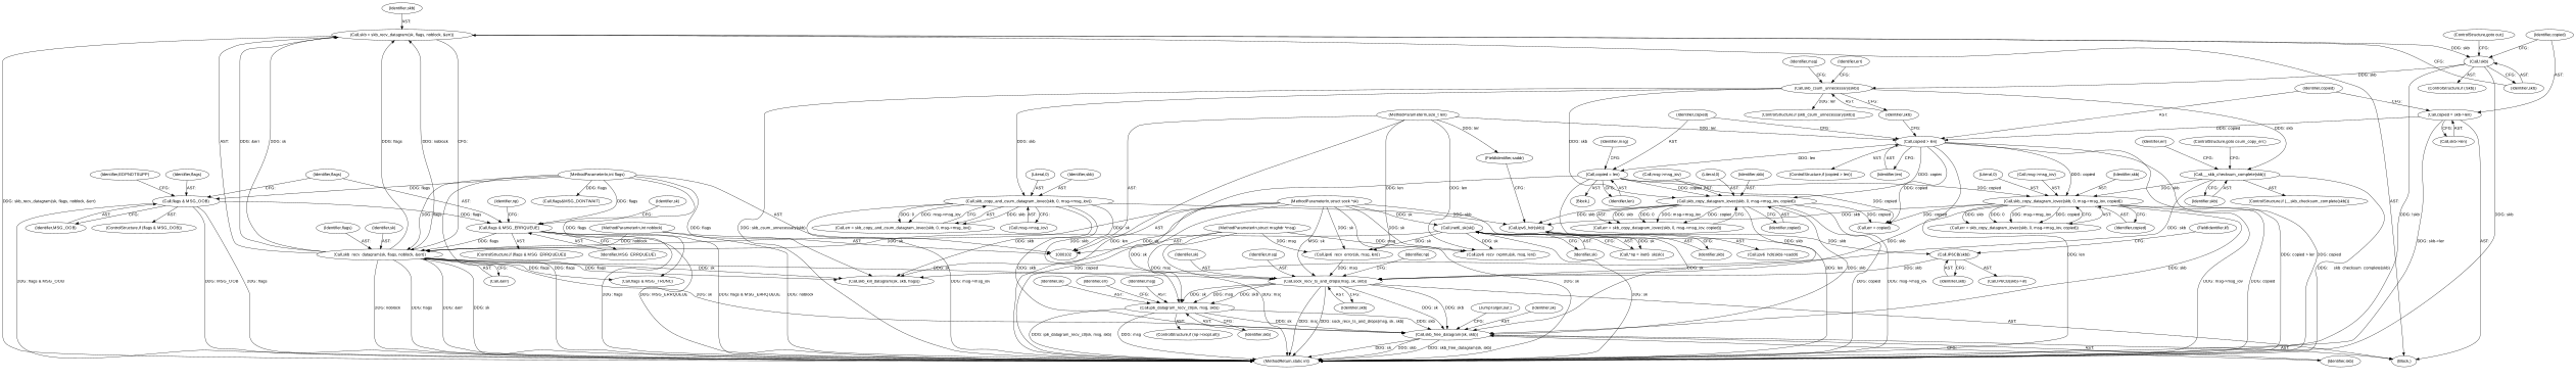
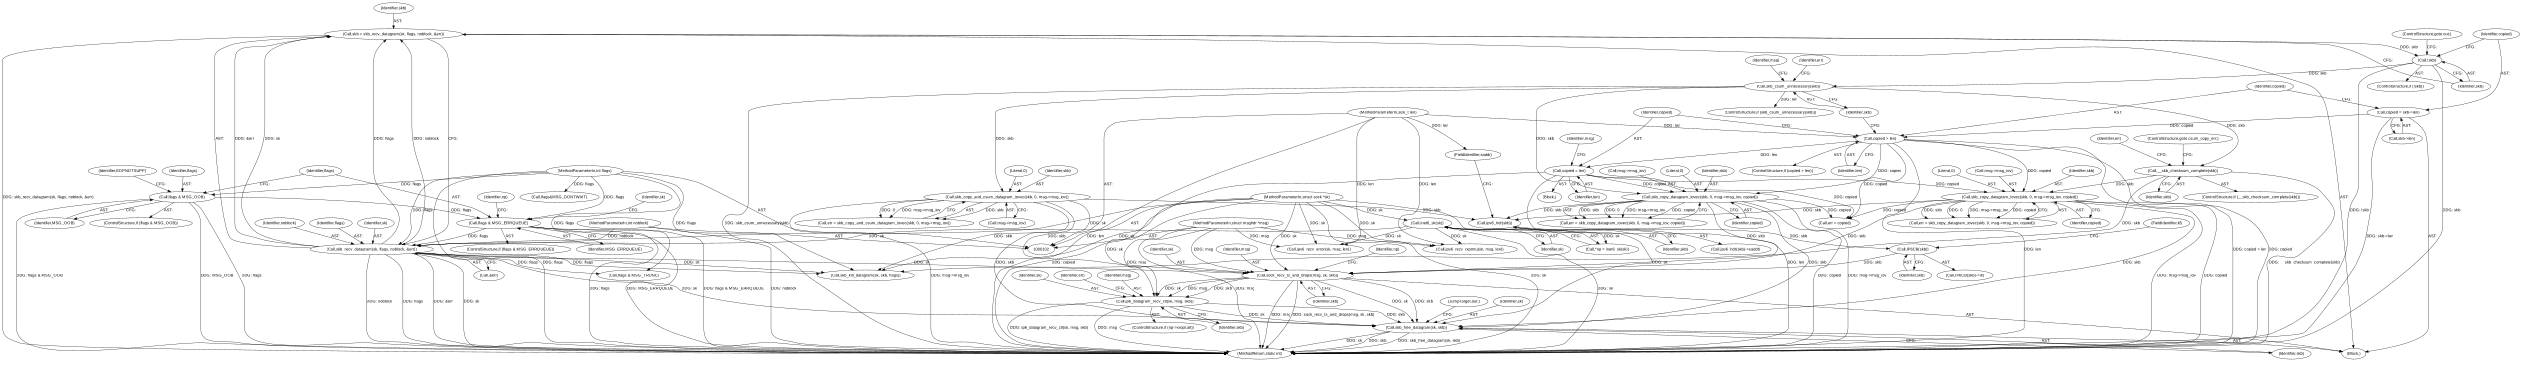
  digraph {
    fontname="Liberation Sans"
    node [fontname="Liberation Sans"]
    edge [fontname="Liberation Sans"]
    n1 [label="(Call,ip6_datagram_recv_ctl(sk, msg, skb))"]
    n2 [label="(Call,skb_free_datagram(sk, skb))"]
    n3 [label="(Identifier,skb)"]
    n4 [label="(ControlStructure,if (np->rxopt.all))"]
    n5 [label="(MethodReturn,static int)"]
    n6 [label="(Block,)"]
    n7 [label="(Identifier,skb)"]
    n8 [label="(Call,sock_recv_ts_and_drops(msg, sk, skb))"]
    n9 [label="(Identifier,skb)"]
    n10 [label="(MethodParameterIn,struct msghdr *msg)"]
    n11 [label="(Call,ipv6_recv_rxpmtu(sk, msg, len))"]
    n12 [label="(Call,ipv6_recv_error(sk, msg, len))"]
    1000102
    n14 [label="(Call,skb_recv_datagram(sk, flags, noblock, &err))"]
    n15 [label="(Call,skb = skb_recv_datagram(sk, flags, noblock, &err))"]
    n16 [label="(Call,flags & MSG_TRUNC)"]
    n17 [label="(Call,&err)"]
    n18 [label="(Call,skb_kill_datagram(sk, skb, flags))"]
    n19 [label="(Call,!skb)"]
    n20 [label="(Call,inet6_sk(sk))"]
    n21 [label="(Identifier,sk)"]
    n22 [label="(Call,*np = inet6_sk(sk))"]
    n23 [label="(MethodParameterIn,struct sock *sk)"]
    n24 [label="(Call,flags & MSG_ERRQUEUE)"]
    n25 [label="(Identifier,MSG_ERRQUEUE)"]
    n26 [label="(ControlStructure,if (flags & MSG_ERRQUEUE))"]
    n27 [label="(Call,flags & MSG_OOB)"]
    n28 [label="(ControlStructure,if (flags & MSG_OOB))"]
    n29 [label="(Identifier,MSG_OOB)"]
    n30 [label="(MethodParameterIn,int flags)"]
    n31 [label="(Call,flags&MSG_DONTWAIT)"]
    n32 [label="(MethodParameterIn,int noblock)"]
    n33 [label="(Call,IP6CB(skb))"]
    n34 [label="(Identifier,skb)"]
    n35 [label="(Call,IP6CB(skb)->iif)"]
    n36 [label="(Call,ipv6_hdr(skb))"]
    n37 [label="(Identifier,skb)"]
    n38 [label="(Call,ipv6_hdr(skb)->saddr)"]
    n39 [label="(Call,skb_copy_and_csum_datagram_iovec(skb, 0, msg->msg_iov))"]
    n40 [label="(Call,msg->msg_iov)"]
    n41 [label="(Call,err = skb_copy_and_csum_datagram_iovec(skb, 0, msg->msg_iov))"]
    n42 [label="(Call,skb_csum_unnecessary(skb))"]
    n43 [label="(Call,__skb_checksum_complete(skb))"]
    n44 [label="(Call,skb_copy_datagram_iovec(skb, 0, msg->msg_iov, copied))"]
    n45 [label="(Identifier,skb)"]
    n46 [label="(ControlStructure,if (skb_csum_unnecessary(skb)))"]
    n47 [label="(Call,skb_copy_datagram_iovec(skb, 0, msg->msg_iov, copied))"]
    n48 [label="(Identifier,skb)"]
    n49 [label="(ControlStructure,if (__skb_checksum_complete(skb)))"]
    n50 [label="(Call,err = copied)"]
    n51 [label="(Identifier,copied)"]
    n52 [label="(Call,err = skb_copy_datagram_iovec(skb, 0, msg->msg_iov, copied))"]
    n53 [label="(Call,copied > len)"]
    n54 [label="(ControlStructure,if (!skb))"]
    n55 [label="(Identifier,skb)"]
    n56 [label="(Identifier,copied)"]
    n57 [label="(Call,err = skb_copy_datagram_iovec(skb, 0, msg->msg_iov, copied))"]
    n58 [label="(Call,copied = len)"]
    n59 [label="(ControlStructure,if (copied > len))"]
    n60 [label="(Identifier,len)"]
    n61 [label="(Identifier,len)"]
    n62 [label="(Block,)"]
    n63 [label="(Call,copied = skb->len)"]
    n64 [label="(Call,skb->len)"]
    n65 [label="(MethodParameterIn,size_t len)"]
    n66 [label="(FieldIdentifier,saddr)"]
    n67 [label="(ControlStructure,goto out;)"]
    n68 [label="(Identifier,np)"]
    n69 [label="(Identifier,flags)"]
+   n70 [label="(Identifier,noblock)"]
    n71 [label="(Identifier,msg)"]
    n72 [label="(Identifier,skb)"]
    n73 [label="(Identifier,msg)"]
    n74 [label="(Identifier,copied)"]
    n75 [label="(Identifier,sk)"]
    n76 [label="(FieldIdentifier,iif)"]
    n77 [label="(JumpTarget,out:)"]
    n78 [label="(ControlStructure,goto csum_copy_err;)"]
    n79 [label="(Identifier,np)"]
    n80 [label="(Literal,0)"]
    n81 [label="(Identifier,skb)"]
    n82 [label="(Identifier,copied)"]
    n83 [label="(Identifier,sk)"]
    n84 [label="(Identifier,sk)"]
    n85 [label="(Identifier,sk)"]
    n86 [label="(Identifier,msg)"]
    n87 [label="(Identifier,err)"]
    n88 [label="(Literal,0)"]
    n89 [label="(Identifier,flags)"]
    n90 [label="(Identifier,skb)"]
    n91 [label="(Identifier,err)"]
    n92 [label="(Identifier,copied)"]
    n93 [label="(Identifier,msg)"]
    n94 [label="(Identifier,skb)"]
    n95 [label="(Identifier,err)"]
    n96 [label="(Identifier,sk)"]
    n97 [label="(Identifier,flags)"]
    n98 [label="(Identifier,EOPNOTSUPP)"]
    n99 [label="(Call,msg->msg_iov)"]
    n100 [label="(Call,msg->msg_iov)"]
    n101 [label="(Literal,0)"]
    n1 -> n2 [label="DDG: sk"]
    n1 -> n2 [label="DDG: skb"]
    n1 -> n3 [label="CFG: "]
    n1 -> n4 [label="AST: "]
    n1 -> n5 [label="DDG: ip6_datagram_recv_ctl(sk, msg, skb)"]
    n1 -> n5 [label="DDG: msg"]
    n2 -> n5 [label="DDG: skb_free_datagram(sk, skb)"]
    n2 -> n5 [label="DDG: sk"]
    n2 -> n5 [label="DDG: skb"]
    n2 -> n6 [label="AST: "]
    n2 -> n7 [label="CFG: "]
    n3 -> n1 [label="AST: "]
    n7 -> n2 [label="AST: "]
    n8 -> n1 [label="DDG: sk"]
    n8 -> n1 [label="DDG: msg"]
    n8 -> n1 [label="DDG: skb"]
    n8 -> n2 [label="DDG: sk"]
    n8 -> n2 [label="DDG: skb"]
    n8 -> n5 [label="DDG: msg"]
    n8 -> n5 [label="DDG: sock_recv_ts_and_drops(msg, sk, skb)"]
    n8 -> n6 [label="AST: "]
    n8 -> n9 [label="CFG: "]
    n9 -> n8 [label="AST: "]
    n10 -> n1 [label="DDG: msg"]
    n10 -> n5 [label="DDG: msg"]
-   n12 -> n8 [label="DDG: msg"]
+   n10 -> n8 [label="DDG: msg"]
    n10 -> n11 [label="DDG: msg"]
    n10 -> n12 [label="DDG: msg"]
    n10 -> 1000102 [label="AST: "]
    n14 -> n2 [label="DDG: sk"]
    n14 -> n5 [label="DDG: flags"]
    n14 -> n5 [label="DDG: &err"]
    n14 -> n5 [label="DDG: sk"]
    n14 -> n5 [label="DDG: noblock"]
    n14 -> n8 [label="DDG: sk"]
    n14 -> n15 [label="AST: "]
    n14 -> n15 [label="DDG: sk"]
    n14 -> n15 [label="DDG: flags"]
    n14 -> n15 [label="DDG: noblock"]
    n14 -> n15 [label="DDG: &err"]
    n14 -> n16 [label="DDG: flags"]
    n14 -> n17 [label="CFG: "]
    n14 -> n18 [label="DDG: sk"]
    n14 -> n18 [label="DDG: flags"]
    n15 -> n5 [label="DDG: skb_recv_datagram(sk, flags, noblock, &err)"]
    n15 -> n6 [label="AST: "]
    n15 -> n14 [label="CFG: "]
    n15 -> n19 [label="DDG: skb"]
    n17 -> n14 [label="AST: "]
    n19 -> n5 [label="DDG: !skb"]
    n19 -> n5 [label="DDG: skb"]
    n19 -> n42 [label="DDG: skb"]
    n19 -> n54 [label="AST: "]
    n19 -> n55 [label="CFG: "]
    n20 -> n5 [label="DDG: sk"]
    n20 -> n11 [label="DDG: sk"]
    n20 -> n12 [label="DDG: sk"]
    n20 -> n14 [label="DDG: sk"]
    n20 -> n21 [label="CFG: "]
    n20 -> n22 [label="AST: "]
    n20 -> n22 [label="DDG: sk"]
    n21 -> n20 [label="AST: "]
    n22 -> n20 [label="CFG: "]
    n23 -> n1 [label="DDG: sk"]
    n23 -> n2 [label="DDG: sk"]
    n23 -> n5 [label="DDG: sk"]
-   n23 -> n8 [label="MSG: sk"]
+   n23 -> n8 [label="DDG: sk"]
    n23 -> n11 [label="DDG: sk"]
    n23 -> n12 [label="DDG: sk"]
    n23 -> 1000102 [label="AST: "]
    n23 -> n14 [label="DDG: sk"]
    n23 -> n18 [label="DDG: sk"]
    n23 -> n20 [label="DDG: sk"]
    n24 -> n5 [label="DDG: flags & MSG_ERRQUEUE"]
    n24 -> n5 [label="DDG: flags"]
    n24 -> n5 [label="DDG: MSG_ERRQUEUE"]
    n24 -> n14 [label="DDG: flags"]
    n24 -> n25 [label="CFG: "]
    n24 -> n26 [label="AST: "]
    n25 -> n24 [label="AST: "]
    n27 -> n5 [label="DDG: MSG_OOB"]
    n27 -> n5 [label="DDG: flags"]
    n27 -> n5 [label="DDG: flags & MSG_OOB"]
    n27 -> n24 [label="DDG: flags"]
    n27 -> n28 [label="AST: "]
    n27 -> n29 [label="CFG: "]
    n29 -> n27 [label="AST: "]
    n30 -> n5 [label="DDG: flags"]
    n30 -> 1000102 [label="AST: "]
    n30 -> n14 [label="DDG: flags"]
    n30 -> n16 [label="DDG: flags"]
    n30 -> n18 [label="DDG: flags"]
    n30 -> n24 [label="DDG: flags"]
    n30 -> n27 [label="DDG: flags"]
    n30 -> n31 [label="DDG: flags"]
    n32 -> n5 [label="DDG: noblock"]
    n32 -> 1000102 [label="AST: "]
    n32 -> n14 [label="DDG: noblock"]
    n33 -> n8 [label="DDG: skb"]
    n33 -> n34 [label="CFG: "]
    n33 -> n35 [label="AST: "]
    n34 -> n33 [label="AST: "]
    n36 -> n33 [label="DDG: skb"]
    n36 -> n37 [label="CFG: "]
    n36 -> n38 [label="AST: "]
    n37 -> n36 [label="AST: "]
    n39 -> n2 [label="DDG: skb"]
    n39 -> n5 [label="DDG: msg->msg_iov"]
    n39 -> n8 [label="DDG: skb"]
    n39 -> n18 [label="DDG: skb"]
    n39 -> n36 [label="DDG: skb"]
    n39 -> n40 [label="CFG: "]
    n39 -> n41 [label="AST: "]
    n39 -> n41 [label="DDG: skb"]
    n39 -> n41 [label="DDG: 0"]
    n39 -> n41 [label="DDG: msg->msg_iov"]
    n40 -> n39 [label="AST: "]
    n41 -> n39 [label="CFG: "]
    n42 -> n5 [label="DDG: skb_csum_unnecessary(skb)"]
    n42 -> n39 [label="DDG: skb"]
    n42 -> n43 [label="DDG: skb"]
    n42 -> n44 [label="DDG: skb"]
    n42 -> n45 [label="CFG: "]
    n42 -> n46 [label="DDG: len"]
    n43 -> n5 [label="DDG: __skb_checksum_complete(skb)"]
    n43 -> n18 [label="DDG: skb"]
    n43 -> n47 [label="DDG: skb"]
    n43 -> n48 [label="CFG: "]
    n43 -> n49 [label="AST: "]
    n44 -> n2 [label="DDG: skb"]
    n44 -> n5 [label="DDG: msg->msg_iov"]
    n44 -> n5 [label="DDG: copied"]
    n44 -> n8 [label="DDG: skb"]
    n44 -> n36 [label="DDG: skb"]
    n44 -> n50 [label="DDG: copied"]
    n44 -> n51 [label="CFG: "]
    n44 -> n52 [label="AST: "]
    n44 -> n52 [label="DDG: skb"]
    n44 -> n52 [label="DDG: 0"]
    n44 -> n52 [label="DDG: msg->msg_iov"]
    n44 -> n52 [label="DDG: copied"]
    n45 -> n42 [label="AST: "]
    n45 -> n53 [label="CFG: "]
    n47 -> n2 [label="DDG: skb"]
    n47 -> n5 [label="DDG: copied"]
    n47 -> n5 [label="DDG: msg->msg_iov"]
    n47 -> n8 [label="DDG: skb"]
    n47 -> n36 [label="DDG: skb"]
    n47 -> n50 [label="DDG: copied"]
    n47 -> n56 [label="CFG: "]
    n47 -> n57 [label="AST: "]
    n47 -> n57 [label="DDG: skb"]
    n47 -> n57 [label="DDG: 0"]
    n47 -> n57 [label="DDG: msg->msg_iov"]
    n47 -> n57 [label="DDG: copied"]
    n48 -> n43 [label="AST: "]
    n51 -> n44 [label="AST: "]
    n52 -> n44 [label="CFG: "]
    n53 -> n5 [label="DDG: copied > len"]
    n53 -> n5 [label="DDG: copied"]
    n53 -> n5 [label="DDG: len"]
    n53 -> n44 [label="DDG: copied"]
    n53 -> n47 [label="DDG: copied"]
    n53 -> n50 [label="DDG: copied"]
    n53 -> n58 [label="DDG: len"]
    n53 -> n59 [label="AST: "]
    n53 -> n60 [label="CFG: "]
    n55 -> n15 [label="CFG: "]
    n55 -> n19 [label="AST: "]
    n56 -> n47 [label="AST: "]
    n57 -> n47 [label="CFG: "]
    n58 -> n5 [label="DDG: len"]
    n58 -> n5 [label="DDG: copied"]
    n58 -> n44 [label="DDG: copied"]
    n58 -> n47 [label="DDG: copied"]
    n58 -> n50 [label="DDG: copied"]
    n58 -> n61 [label="CFG: "]
    n58 -> n62 [label="AST: "]
    n60 -> n53 [label="AST: "]
    n61 -> n58 [label="AST: "]
    n63 -> n5 [label="DDG: skb->len"]
    n63 -> n6 [label="AST: "]
    n63 -> n53 [label="DDG: copied"]
    n63 -> n64 [label="CFG: "]
    n64 -> n63 [label="AST: "]
    n65 -> n5 [label="DDG: len"]
    n65 -> n11 [label="DDG: len"]
    n65 -> n12 [label="DDG: len"]
    n65 -> 1000102 [label="AST: "]
    n65 -> n53 [label="DDG: len"]
    n65 -> n66 [label="DDG: len"]
    n66 -> n36 [label="CFG: "]
    n67 -> n19 [label="CFG: "]
    n68 -> n8 [label="CFG: "]
    n69 -> n27 [label="AST: "]
+   n70 -> n14 [label="AST: "]
    n71 -> n1 [label="AST: "]
    n72 -> n47 [label="AST: "]
    n73 -> n58 [label="CFG: "]
    n74 -> n53 [label="CFG: "]
    n74 -> n58 [label="AST: "]
    n75 -> n24 [label="CFG: "]
    n76 -> n33 [label="CFG: "]
    n77 -> n2 [label="CFG: "]
    n78 -> n43 [label="CFG: "]
    n79 -> n24 [label="CFG: "]
    n80 -> n44 [label="AST: "]
    n81 -> n15 [label="AST: "]
    n82 -> n19 [label="CFG: "]
    n82 -> n63 [label="AST: "]
    n83 -> n1 [label="AST: "]
    n84 -> n8 [label="AST: "]
    n85 -> n2 [label="AST: "]
    n86 -> n8 [label="AST: "]
    n87 -> n1 [label="CFG: "]
    n88 -> n47 [label="AST: "]
    n89 -> n14 [label="AST: "]
    n90 -> n39 [label="AST: "]
    n91 -> n42 [label="CFG: "]
    n92 -> n53 [label="AST: "]
    n92 -> n63 [label="CFG: "]
    n93 -> n42 [label="CFG: "]
    n94 -> n44 [label="AST: "]
    n95 -> n43 [label="CFG: "]
    n96 -> n14 [label="AST: "]
    n97 -> n24 [label="AST: "]
    n97 -> n27 [label="CFG: "]
    n98 -> n27 [label="CFG: "]
    n99 -> n47 [label="AST: "]
    n100 -> n44 [label="AST: "]
    n101 -> n39 [label="AST: "]
  }
